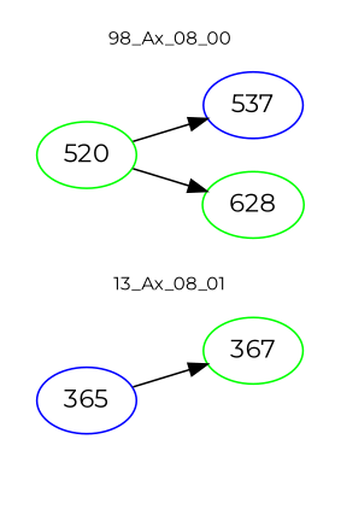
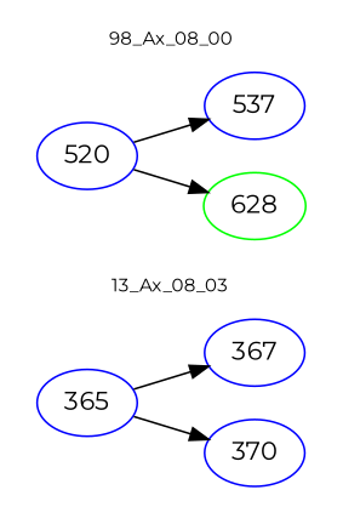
  digraph {
    fontname=Montserrat
    rankdir=LR
    node [color=blue fontname=Montserrat]
    edge [color=black fontname=Montserrat]
    n1 [label=365]
-   n3 [color=green label=367]
-   n4 [color=green label=520]
+   n2 [label=370]
+   n3 [label=367]
+   n4 [label=520]
    n5 [color=green label=628]
    n6 [label=537]
    subgraph cluster_1 {
      color=white
      fontsize=10
-     label="13_Ax_08_01"
+     label="13_Ax_08_03"
      n1
+     n2
      n3
    }
    subgraph cluster_2 {
      color=white
      fontsize=10
      label="98_Ax_08_00"
      n4
      n5
      n6
    }
+   n1 -> n2
    n1 -> n3
    n4 -> n5
    n4 -> n6
  }
